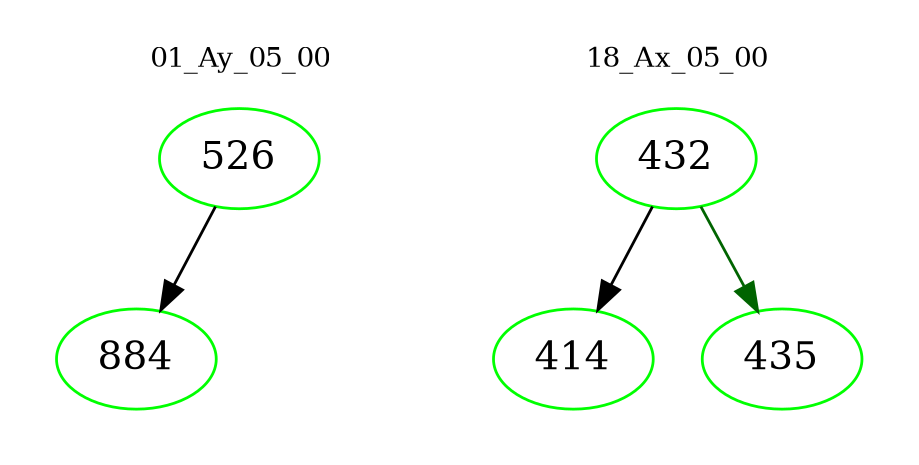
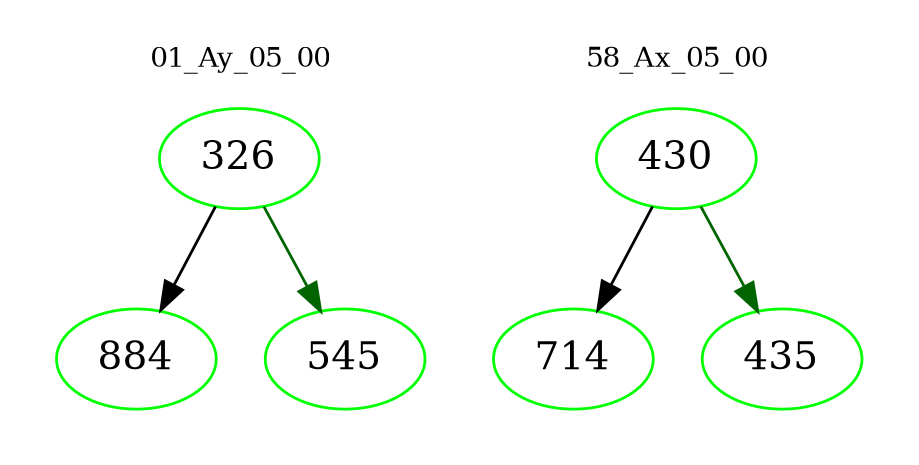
  digraph {
    node [color=green]
    edge [color=black]
-   n1 [label=526]
+   n1 [label=326]
    n2 [label=884]
-   n4 [label=432]
-   n5 [label=414]
+   n3 [label=545]
+   n4 [label=430]
+   n5 [label=714]
    n6 [label=435]
    subgraph cluster_1 {
      color=white
      fontsize=10
      label="01_Ay_05_00"
      n1
      n2
+     n3
    }
    subgraph cluster_2 {
      color=white
      fontsize=10
-     label="18_Ax_05_00"
+     label="58_Ax_05_00"
      n4
      n5
      n6
    }
    n1 -> n2
+   n1 -> n3 [color=darkgreen]
    n4 -> n5
    n4 -> n6 [color=darkgreen]
  }
